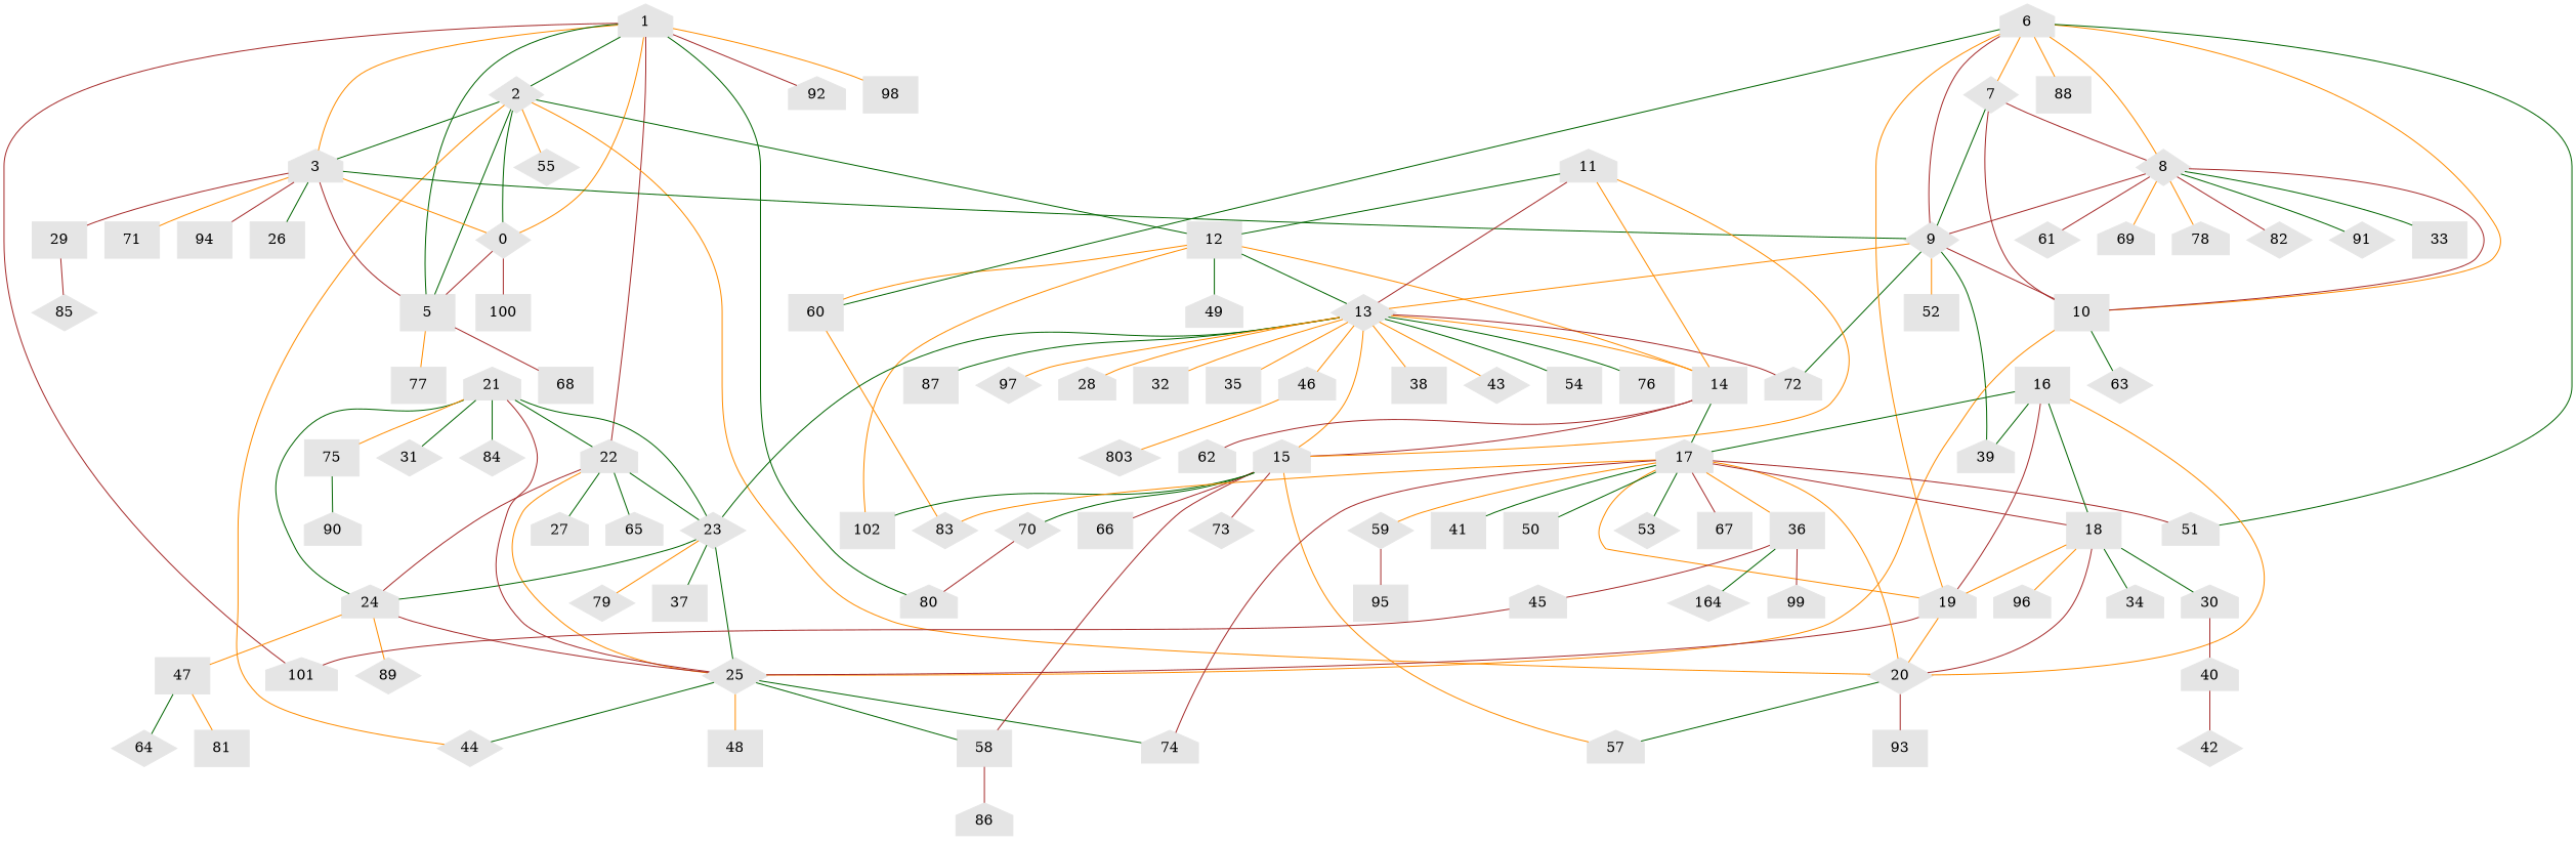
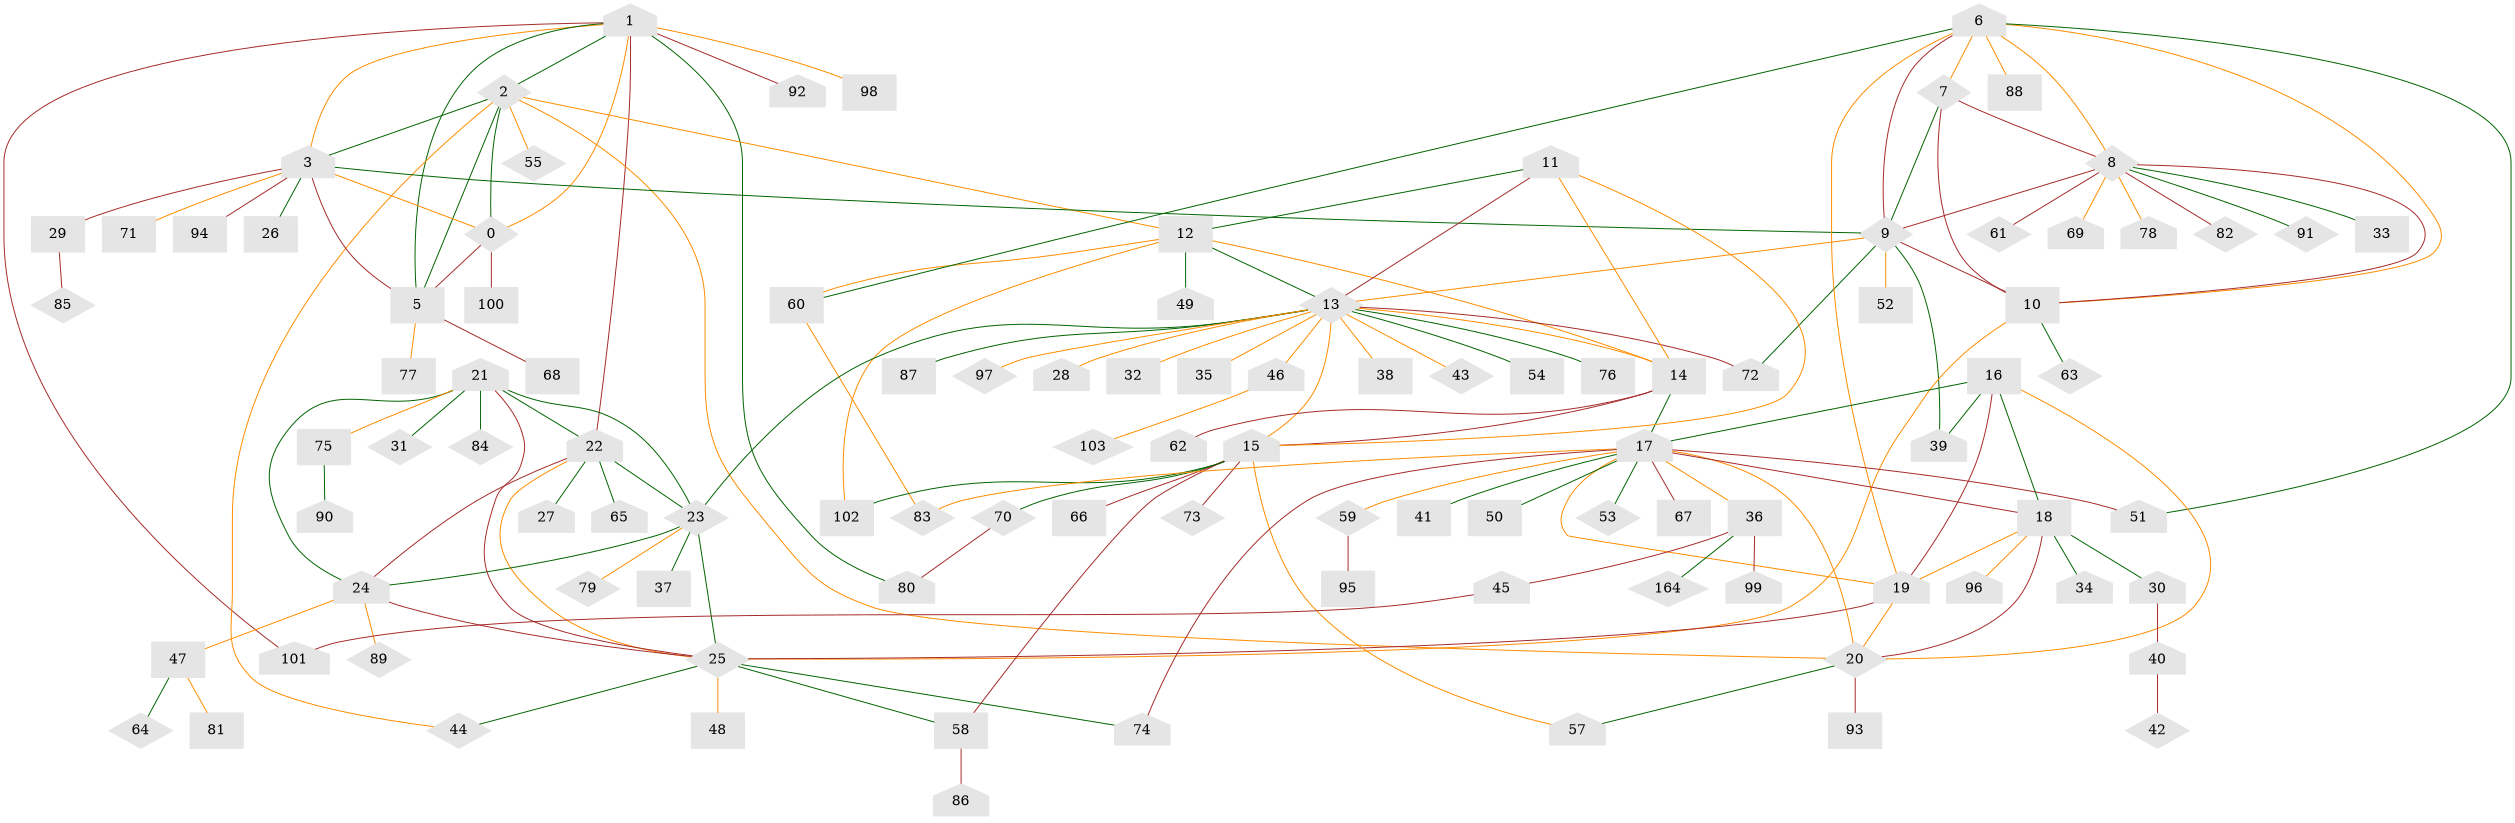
  graph {
    node [color=gray90 shape=box style=filled]
    edge [color=darkgreen]
    1 [shape=house]
    2 [shape=diamond]
    3 [shape=house]
    n4 [label=0 shape=diamond]
    5
    22 [shape=house]
    80 [shape=house]
    92 [shape=house]
    98
    101 [shape=house]
    12
    20 [shape=diamond]
    44 [shape=diamond]
    55 [shape=diamond]
    9 [shape=diamond]
    26
    29
    71
    94
    100
    68
    77
    25 [shape=diamond]
    23 [shape=diamond]
    24 [shape=house]
    27 [shape=house]
    65 [shape=house]
    60
    13 [shape=diamond]
    14
    49 [shape=house]
    102
    57 [shape=house]
    93
    10
    39 [shape=house]
    52
    72 [shape=house]
    85 [shape=diamond]
    6 [shape=house]
    7 [shape=diamond]
    8 [shape=diamond]
    19 [shape=house]
    51 [shape=house]
    88
    33
    61 [shape=diamond]
    69 [shape=house]
    78 [shape=house]
    82 [shape=diamond]
    91 [shape=diamond]
    63 [shape=diamond]
    83 [shape=diamond]
    15 [shape=house]
    28 [shape=house]
    32
    35
    38
    43 [shape=diamond]
    46 [shape=house]
    54
    76
    87
    97 [shape=diamond]
    58
    74 [shape=house]
    48
    11 [shape=house]
    17 [shape=house]
    62 [shape=house]
    66
    70 [shape=diamond]
    73 [shape=diamond]
    37
    79 [shape=diamond]
-   103 [shape=diamond label=803]
+   103 [shape=diamond]
    18
    36
    41
    50
    53 [shape=diamond]
    59 [shape=diamond]
    67
    86 [shape=house]
    16
    30 [shape=house]
    34 [shape=house]
    96 [shape=house]
    45 [shape=house]
    99 [shape=house]
    n91 [label=164 shape=diamond]
    95
    40 [shape=house]
    21 [shape=house]
    31 [shape=diamond]
    75
    84 [shape=diamond]
    47
    89 [shape=diamond]
    90 [shape=house]
    64 [shape=diamond]
    81
    42 [shape=diamond]
    1 -- 2
    1 -- 3 [color=darkorange]
    1 -- n4 [color=darkorange]
    1 -- 5
    1 -- 22 [color=brown]
    1 -- 80
    1 -- 92 [color=brown]
    1 -- 98 [color=darkorange]
    1 -- 101 [color=brown]
    2 -- 3
    2 -- n4
    2 -- 5
-   2 -- 12
+   2 -- 12 [color=darkorange]
    2 -- 20 [color=darkorange]
    2 -- 44 [color=darkorange]
    2 -- 55 [color=darkorange]
    3 -- n4 [color=darkorange]
    3 -- 5 [color=brown]
    3 -- 9
    3 -- 26
    3 -- 29 [color=brown]
    3 -- 71 [color=darkorange]
    3 -- 94 [color=brown]
    n4 -- 5 [color=brown]
    n4 -- 100 [color=brown]
    5 -- 68 [color=brown]
    5 -- 77 [color=darkorange]
    22 -- 25 [color=darkorange]
    22 -- 23
    22 -- 24 [color=brown]
    22 -- 27
    22 -- 65
    12 -- 60 [color=darkorange]
    12 -- 13
    12 -- 14 [color=darkorange]
    12 -- 49
    12 -- 102 [color=darkorange]
    20 -- 57
    20 -- 93 [color=brown]
    9 -- 13 [color=darkorange]
    9 -- 10 [color=brown]
    9 -- 39
    9 -- 52 [color=darkorange]
    9 -- 72
    29 -- 85 [color=brown]
    25 -- 44
    25 -- 58
    25 -- 74
    25 -- 48 [color=darkorange]
    23 -- 25
    23 -- 24
    23 -- 37
    23 -- 79 [color=darkorange]
    24 -- 25 [color=brown]
    24 -- 47 [color=darkorange]
    24 -- 89 [color=darkorange]
    60 -- 83 [color=darkorange]
    13 -- 23
    13 -- 14 [color=darkorange]
    13 -- 72 [color=brown]
    13 -- 15 [color=darkorange]
    13 -- 28 [color=darkorange]
    13 -- 32 [color=darkorange]
    13 -- 35 [color=darkorange]
    13 -- 38 [color=darkorange]
    13 -- 43 [color=darkorange]
    13 -- 46 [color=darkorange]
    13 -- 54
    13 -- 76
    13 -- 87
    13 -- 97 [color=darkorange]
    14 -- 15 [color=brown]
    14 -- 17
    14 -- 62 [color=brown]
    10 -- 25 [color=darkorange]
    10 -- 63
    6 -- 9 [color=brown]
    6 -- 60
    6 -- 10 [color=darkorange]
    6 -- 7 [color=darkorange]
    6 -- 8 [color=darkorange]
    6 -- 19 [color=darkorange]
    6 -- 51
    6 -- 88 [color=darkorange]
    7 -- 9
    7 -- 10 [color=brown]
    7 -- 8 [color=brown]
    8 -- 9 [color=brown]
    8 -- 10 [color=brown]
    8 -- 33
    8 -- 61 [color=brown]
    8 -- 69 [color=darkorange]
    8 -- 78 [color=darkorange]
    8 -- 82 [color=brown]
    8 -- 91
    19 -- 20 [color=darkorange]
    19 -- 25 [color=brown]
    15 -- 102
    15 -- 57 [color=darkorange]
    15 -- 58 [color=brown]
    15 -- 66 [color=brown]
    15 -- 70
    15 -- 73 [color=brown]
    46 -- 103 [color=darkorange]
    58 -- 86 [color=brown]
    11 -- 12
    11 -- 13 [color=brown]
    11 -- 14 [color=darkorange]
    11 -- 15 [color=darkorange]
    17 -- 20 [color=darkorange]
    17 -- 19 [color=darkorange]
    17 -- 51 [color=brown]
    17 -- 83 [color=darkorange]
    17 -- 74 [color=brown]
    17 -- 18 [color=brown]
    17 -- 36 [color=darkorange]
    17 -- 41
    17 -- 50
    17 -- 53
    17 -- 59 [color=darkorange]
    17 -- 67 [color=brown]
    70 -- 80 [color=brown]
    18 -- 20 [color=brown]
    18 -- 19 [color=darkorange]
    18 -- 30
    18 -- 34
    18 -- 96 [color=darkorange]
    36 -- 45 [color=brown]
    36 -- 99 [color=brown]
    36 -- n91
    59 -- 95 [color=brown]
    16 -- 20 [color=darkorange]
    16 -- 39
    16 -- 19 [color=brown]
    16 -- 17
    16 -- 18
    30 -- 40 [color=brown]
    45 -- 101 [color=brown]
    40 -- 42 [color=brown]
    21 -- 22
    21 -- 25 [color=brown]
    21 -- 23
    21 -- 24
    21 -- 31
    21 -- 75 [color=darkorange]
    21 -- 84
    75 -- 90
    47 -- 64
    47 -- 81 [color=darkorange]
  }
